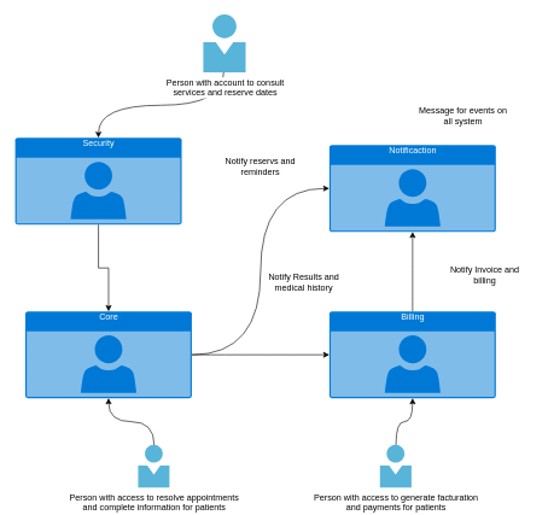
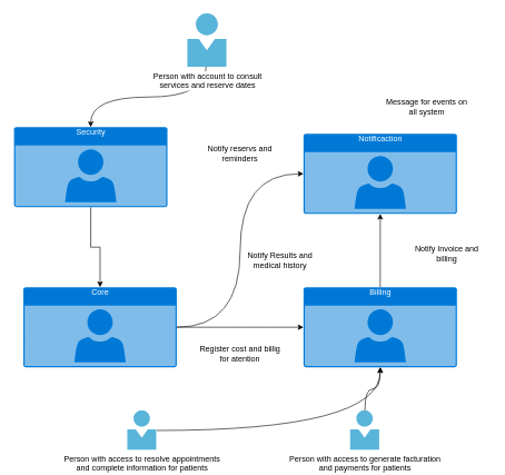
  <mxCell id="0" />
  <mxCell id="1" parent="0" />
  <mxCell id="2" style="edgeStyle=orthogonalEdgeStyle;curved=1;jumpStyle=none;orthogonalLoop=1;jettySize=auto;html=1;" parent="1" source="3" target="9" edge="1"><mxGeometry relative="1" as="geometry" /></mxCell>
  <mxCell id="3" value="Billing" style="html=1;strokeColor=none;fillColor=#0079D6;labelPosition=center;verticalLabelPosition=middle;verticalAlign=top;align=center;fontSize=12;outlineConnect=0;spacingTop=-6;fontColor=#FFFFFF;shape=mxgraph.sitemap.user;" parent="1" vertex="1"><mxGeometry x="454" y="430" width="230" height="120" as="geometry" /></mxCell>
  <mxCell id="4" style="edgeStyle=orthogonalEdgeStyle;curved=1;jumpStyle=none;orthogonalLoop=1;jettySize=auto;html=1;entryX=0;entryY=0.5;entryDx=0;entryDy=0;entryPerimeter=0;" parent="1" source="6" target="3" edge="1"><mxGeometry relative="1" as="geometry" /></mxCell>
  <mxCell id="5" style="edgeStyle=orthogonalEdgeStyle;curved=1;jumpStyle=none;orthogonalLoop=1;jettySize=auto;html=1;entryX=0;entryY=0.5;entryDx=0;entryDy=0;entryPerimeter=0;" parent="1" source="6" target="9" edge="1"><mxGeometry relative="1" as="geometry" /></mxCell>
  <mxCell id="6" value="Core" style="html=1;strokeColor=none;fillColor=#0079D6;labelPosition=center;verticalLabelPosition=middle;verticalAlign=top;align=center;fontSize=12;outlineConnect=0;spacingTop=-6;fontColor=#FFFFFF;shape=mxgraph.sitemap.user;" parent="1" vertex="1"><mxGeometry x="34" y="430" width="230" height="120" as="geometry" /></mxCell>
  <mxCell id="7" style="edgeStyle=orthogonalEdgeStyle;curved=1;jumpStyle=none;orthogonalLoop=1;jettySize=auto;html=1;exitX=0.473;exitY=0.988;exitDx=0;exitDy=0;exitPerimeter=0;" parent="1" source="8" target="20" edge="1"><mxGeometry relative="1" as="geometry"><mxPoint x="149" y="220" as="targetPoint" /></mxGeometry></mxCell>
  <mxCell id="8" value="Person with account to consult &lt;br&gt;services and reserve dates" style="aspect=fixed;html=1;points=[];align=center;image;fontSize=12;image=img/lib/mscae/Person.svg;" parent="1" vertex="1"><mxGeometry x="280" y="20" width="59.2" height="80" as="geometry" /></mxCell>
  <mxCell id="9" value="Notificaction" style="html=1;strokeColor=none;fillColor=#0079D6;labelPosition=center;verticalLabelPosition=middle;verticalAlign=top;align=center;fontSize=12;outlineConnect=0;spacingTop=-6;fontColor=#FFFFFF;shape=mxgraph.sitemap.user;" parent="1" vertex="1"><mxGeometry x="454" y="200" width="230" height="120" as="geometry" /></mxCell>
- <mxCell id="10" style="edgeStyle=orthogonalEdgeStyle;curved=1;jumpStyle=none;orthogonalLoop=1;jettySize=auto;html=1;entryX=0.5;entryY=1;entryDx=0;entryDy=0;entryPerimeter=0;" parent="1" source="11" target="6" edge="1"><mxGeometry relative="1" as="geometry" /></mxCell>
+ <mxCell id="10" style="edgeStyle=orthogonalEdgeStyle;curved=1;jumpStyle=none;orthogonalLoop=1;jettySize=auto;html=1;" parent="1" source="11" target="3" edge="1"><mxGeometry relative="1" as="geometry" /></mxCell>
  <mxCell id="11" value="Person with access to resolve appointments &lt;br&gt;and complete information for patients" style="aspect=fixed;html=1;points=[];align=center;image;fontSize=12;image=img/lib/mscae/Person.svg;" parent="1" vertex="1"><mxGeometry x="190" y="615" width="44" height="59.46" as="geometry" /></mxCell>
  <mxCell id="12" style="edgeStyle=orthogonalEdgeStyle;curved=1;jumpStyle=none;orthogonalLoop=1;jettySize=auto;html=1;" parent="1" source="13" target="3" edge="1"><mxGeometry relative="1" as="geometry" /></mxCell>
  <mxCell id="13" value="Person with access to generate facturation &lt;br&gt;and payments for patients" style="aspect=fixed;html=1;points=[];align=center;image;fontSize=12;image=img/lib/mscae/Person.svg;" parent="1" vertex="1"><mxGeometry x="524" y="615" width="44" height="59.46" as="geometry" /></mxCell>
  <mxCell id="14" value="Message for events on all system" style="text;html=1;strokeColor=none;fillColor=none;align=center;verticalAlign=middle;whiteSpace=wrap;rounded=0;" parent="1" vertex="1"><mxGeometry x="574" y="150" width="130" height="20" as="geometry" /></mxCell>
  <mxCell id="15" value="Notify Invoice and billing" style="text;html=1;strokeColor=none;fillColor=none;align=center;verticalAlign=middle;whiteSpace=wrap;rounded=0;" parent="1" vertex="1"><mxGeometry x="604" y="370" width="130" height="20" as="geometry" /></mxCell>
  <mxCell id="16" value="Notify Results and medical history" style="text;html=1;strokeColor=none;fillColor=none;align=center;verticalAlign=middle;whiteSpace=wrap;rounded=0;" parent="1" vertex="1"><mxGeometry x="354" y="380" width="130" height="20" as="geometry" /></mxCell>
  <mxCell id="17" value="Notify reservs and reminders" style="text;html=1;strokeColor=none;fillColor=none;align=center;verticalAlign=middle;whiteSpace=wrap;rounded=0;" parent="1" vertex="1"><mxGeometry x="294" y="220" width="130" height="20" as="geometry" /></mxCell>
+ <mxCell id="18" value="Register cost and billig for atention" style="text;html=1;strokeColor=none;fillColor=none;align=center;verticalAlign=middle;whiteSpace=wrap;rounded=0;" parent="1" vertex="1"><mxGeometry x="294" y="520" width="130" height="20" as="geometry" /></mxCell>
  <mxCell id="19" style="edgeStyle=orthogonalEdgeStyle;rounded=0;orthogonalLoop=1;jettySize=auto;html=1;" edge="1" parent="1" source="20" target="6"><mxGeometry relative="1" as="geometry" /></mxCell>
  <mxCell id="20" value="Security" style="html=1;strokeColor=none;fillColor=#0079D6;labelPosition=center;verticalLabelPosition=middle;verticalAlign=top;align=center;fontSize=12;outlineConnect=0;spacingTop=-6;fontColor=#FFFFFF;shape=mxgraph.sitemap.user;" vertex="1" parent="1"><mxGeometry x="20" y="190" width="230" height="120" as="geometry" /></mxCell>
